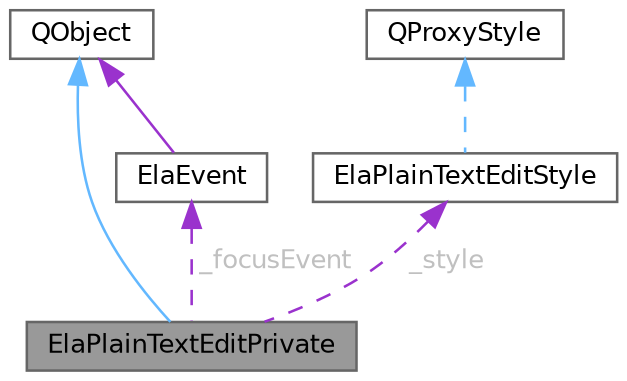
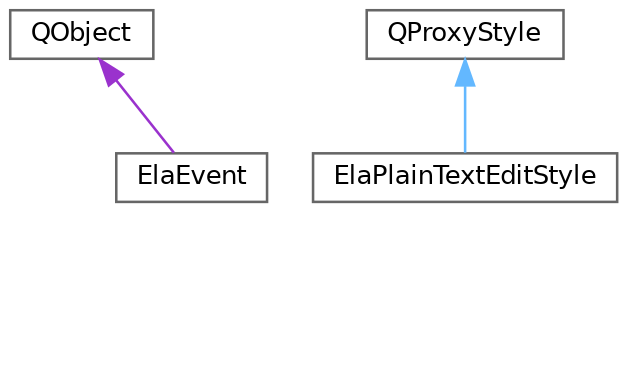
  digraph {
    node [color=gray40 fillcolor=white fontname=Helvetica fontsize=10 shape=box style=filled]
    edge [color=darkorchid3 dir=back fontname=Helvetica fontsize=10 labelfontname=Helvetica labelfontsize=10 style=solid]
-   n1 [fillcolor=grey60 fontcolor=black height=0.2 label=ElaPlainTextEditPrivate width=0.4]
    n2 [height=0.2 label=QObject width=0.4]
    n3 [height=0.2 label=ElaEvent width=0.4]
    n4 [height=0.2 label=ElaPlainTextEditStyle width=0.4]
    n5 [height=0.2 label=QProxyStyle width=0.4]
-   n2 -> n1 [color=steelblue1]
    n2 -> n3
-   n3 -> n1 [fontcolor=grey label=" _focusEvent" style=dashed]
-   n4 -> n1 [fontcolor=grey label=" _style" style=dashed]
-   n5 -> n4 [color=steelblue1 style=dashed]
+   n5 -> n4 [color=steelblue1]
  }
